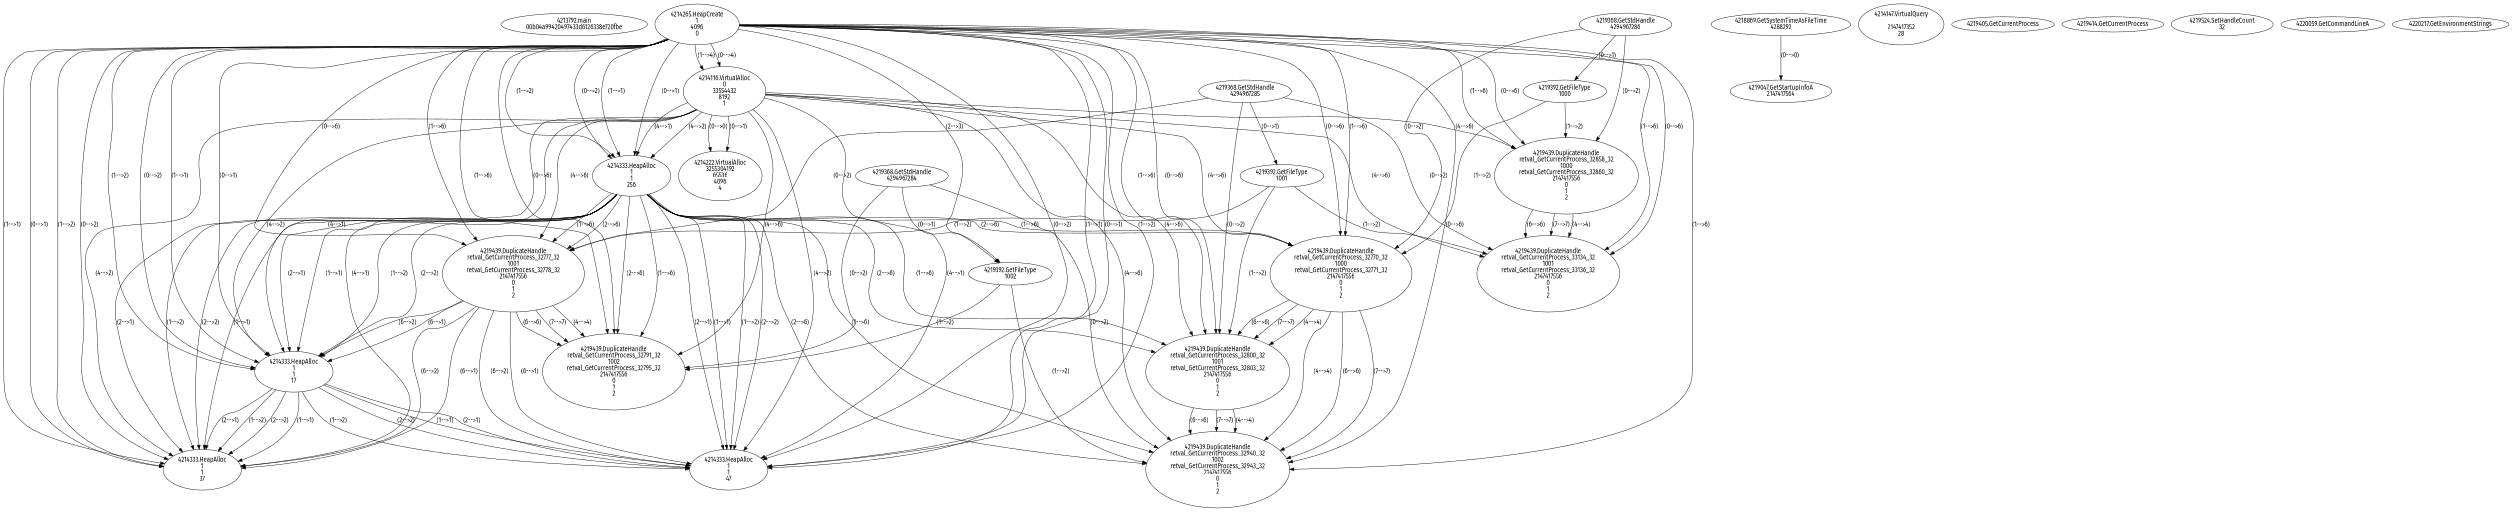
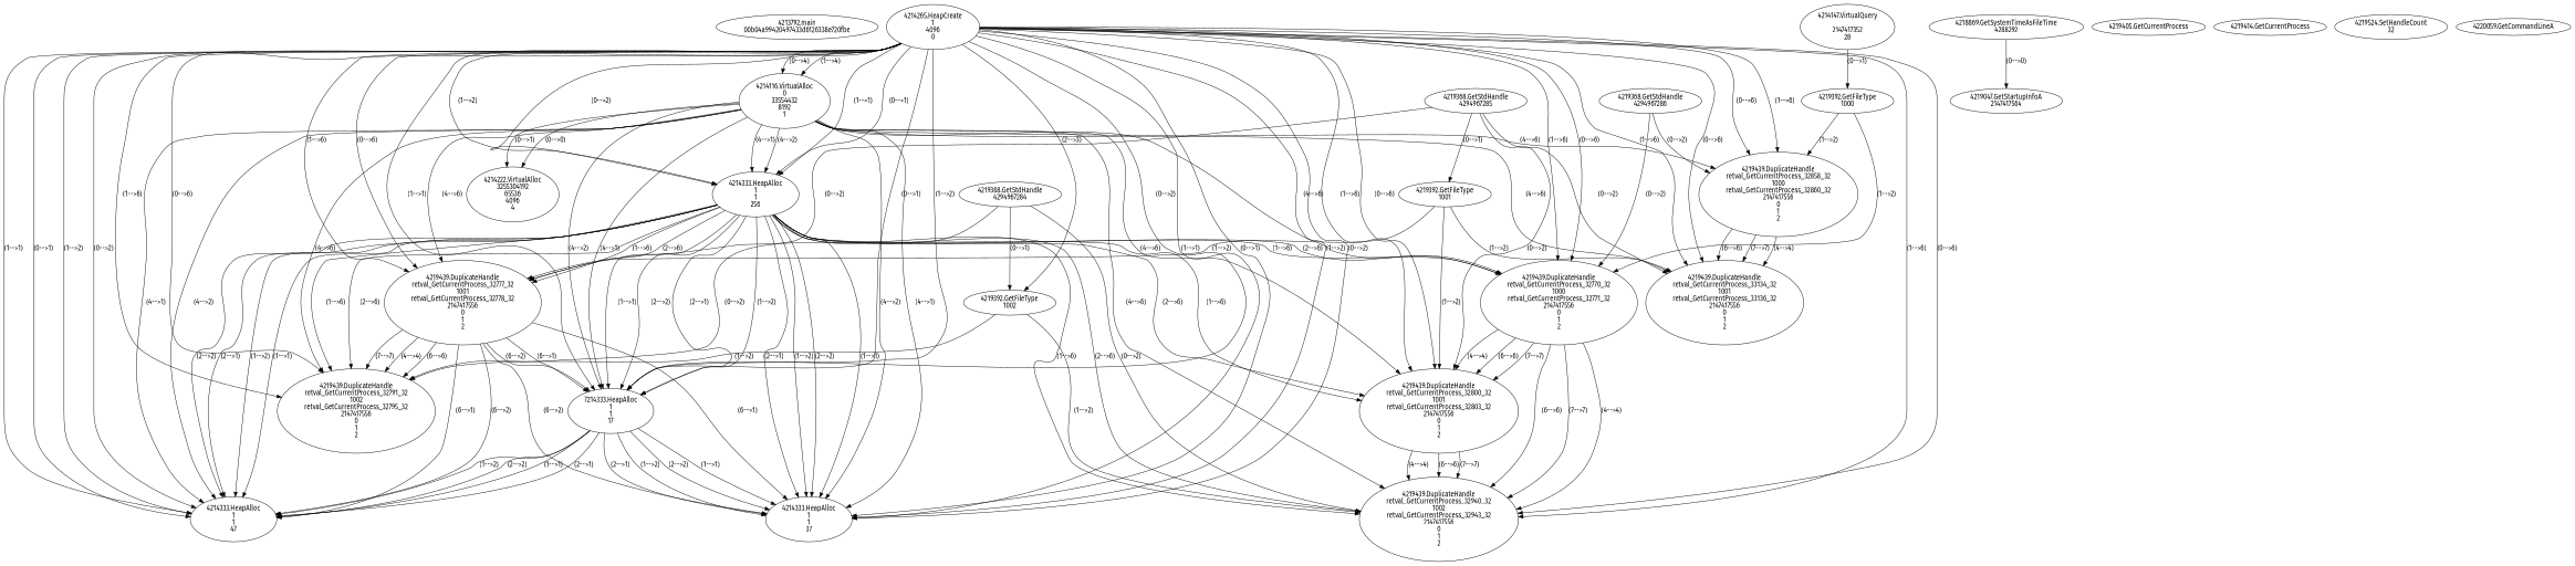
  digraph {
    fontname="Fira Sans"
    node [fontname="Fira Sans"]
    edge [fontname="Fira Sans"]
    n1 [label="4213792.main\n00b04a99420497433d6126338e720fbe"]
    n2 [label="4214265.HeapCreate\n1\n4096\n0"]
    n3 [label="4214116.VirtualAlloc\n0\n33554432\n8192\n1"]
    n4 [label="4219439.DuplicateHandle\nretval_GetCurrentProcess_32858_32\n1000\nretval_GetCurrentProcess_32860_32\n2147417556\n0\n1\n2"]
    n5 [label="4219439.DuplicateHandle\nretval_GetCurrentProcess_33134_32\n1001\nretval_GetCurrentProcess_33136_32\n2147417556\n0\n1\n2"]
    n6 [label="4214333.HeapAlloc\n1\n1\n256"]
    n7 [label="4219439.DuplicateHandle\nretval_GetCurrentProcess_32777_32\n1001\nretval_GetCurrentProcess_32778_32\n2147417556\n0\n1\n2"]
-   n8 [label="4214333.HeapAlloc\n1\n1\n17"]
+   n8 [label="7214333.HeapAlloc\n1\n1\n17"]
    n9 [label="4214333.HeapAlloc\n1\n1\n47"]
    n10 [label="4219439.DuplicateHandle\nretval_GetCurrentProcess_32770_32\n1000\nretval_GetCurrentProcess_32771_32\n2147417556\n0\n1\n2"]
    n11 [label="4219439.DuplicateHandle\nretval_GetCurrentProcess_32800_32\n1001\nretval_GetCurrentProcess_32803_32\n2147417556\n0\n1\n2"]
    n12 [label="4219439.DuplicateHandle\nretval_GetCurrentProcess_32940_32\n1002\nretval_GetCurrentProcess_32943_32\n2147417556\n0\n1\n2"]
    n13 [label="4219439.DuplicateHandle\nretval_GetCurrentProcess_32791_32\n1002\nretval_GetCurrentProcess_32795_32\n2147417556\n0\n1\n2"]
    n14 [label="4214333.HeapAlloc\n1\n1\n37"]
    n15 [label="4219392.GetFileType\n1002"]
    n16 [label="4214222.VirtualAlloc\n3255304192\n65536\n4096\n4"]
    n17 [label="4218869.GetSystemTimeAsFileTime\n4288292"]
    n18 [label="4219047.GetStartupInfoA\n2147417564"]
    n19 [label="4214147.VirtualQuery\n\n2147417352\n28"]
    n20 [label="4219368.GetStdHandle\n4294967286"]
    n21 [label="4219392.GetFileType\n1000"]
    n22 [label="4219405.GetCurrentProcess\n"]
    n23 [label="4219414.GetCurrentProcess\n"]
    n24 [label="4219368.GetStdHandle\n4294967285"]
    n25 [label="4219392.GetFileType\n1001"]
    n26 [label="4219368.GetStdHandle\n4294967284"]
    n27 [label="4219524.SetHandleCount\n32"]
    n28 [label="4220059.GetCommandLineA\n"]
-   n29 [label="4220217.GetEnvironmentStrings\n"]
    n2 -> n3 [label="(1-->4)"]
    n2 -> n3 [label="(0-->4)"]
    n2 -> n4 [label="(1-->6)"]
    n2 -> n4 [label="(0-->6)"]
    n2 -> n5 [label="(1-->6)"]
    n2 -> n5 [label="(0-->6)"]
    n2 -> n6 [label="(1-->1)"]
    n2 -> n6 [label="(0-->1)"]
    n2 -> n6 [label="(1-->2)"]
    n2 -> n6 [label="(0-->2)"]
    n2 -> n7 [label="(1-->6)"]
    n2 -> n7 [label="(0-->6)"]
    n2 -> n8 [label="(1-->1)"]
    n2 -> n8 [label="(0-->1)"]
    n2 -> n8 [label="(1-->2)"]
    n2 -> n8 [label="(0-->2)"]
    n2 -> n9 [label="(1-->1)"]
    n2 -> n9 [label="(0-->1)"]
    n2 -> n9 [label="(1-->2)"]
    n2 -> n9 [label="(0-->2)"]
    n2 -> n10 [label="(1-->6)"]
    n2 -> n10 [label="(0-->6)"]
    n2 -> n11 [label="(1-->6)"]
    n2 -> n11 [label="(0-->6)"]
    n2 -> n12 [label="(1-->6)"]
    n2 -> n12 [label="(0-->6)"]
    n2 -> n13 [label="(1-->6)"]
    n2 -> n13 [label="(0-->6)"]
    n2 -> n14 [label="(1-->1)"]
    n2 -> n14 [label="(0-->1)"]
    n2 -> n14 [label="(1-->2)"]
    n2 -> n14 [label="(0-->2)"]
    n2 -> n15 [label="(2-->3)"]
    n3 -> n4 [label="(4-->6)"]
    n3 -> n5 [label="(4-->6)"]
    n3 -> n6 [label="(4-->1)"]
    n3 -> n6 [label="(4-->2)"]
    n3 -> n7 [label="(4-->6)"]
    n3 -> n8 [label="(4-->1)"]
    n3 -> n8 [label="(4-->2)"]
    n3 -> n9 [label="(4-->1)"]
    n3 -> n9 [label="(4-->2)"]
    n3 -> n10 [label="(4-->6)"]
    n3 -> n11 [label="(4-->6)"]
    n3 -> n12 [label="(4-->6)"]
    n3 -> n13 [label="(4-->6)"]
    n3 -> n14 [label="(4-->1)"]
    n3 -> n14 [label="(4-->2)"]
    n3 -> n16 [label="(0-->1)"]
    n3 -> n16 [label="(0-->0)"]
    n4 -> n5 [label="(4-->4)"]
    n4 -> n5 [label="(6-->6)"]
    n4 -> n5 [label="(7-->7)"]
    n6 -> n7 [label="(1-->6)"]
    n6 -> n7 [label="(2-->6)"]
    n6 -> n8 [label="(1-->1)"]
    n6 -> n8 [label="(2-->1)"]
    n6 -> n8 [label="(1-->2)"]
    n6 -> n8 [label="(2-->2)"]
    n6 -> n9 [label="(1-->1)"]
    n6 -> n9 [label="(2-->1)"]
    n6 -> n9 [label="(1-->2)"]
    n6 -> n9 [label="(2-->2)"]
    n6 -> n10 [label="(1-->6)"]
    n6 -> n10 [label="(2-->6)"]
    n6 -> n11 [label="(1-->6)"]
    n6 -> n11 [label="(2-->6)"]
    n6 -> n12 [label="(1-->6)"]
    n6 -> n12 [label="(2-->6)"]
    n6 -> n13 [label="(1-->6)"]
    n6 -> n13 [label="(2-->6)"]
    n6 -> n14 [label="(1-->1)"]
    n6 -> n14 [label="(2-->1)"]
    n6 -> n14 [label="(1-->2)"]
    n6 -> n14 [label="(2-->2)"]
    n7 -> n8 [label="(6-->1)"]
    n7 -> n8 [label="(6-->2)"]
    n7 -> n9 [label="(6-->1)"]
    n7 -> n9 [label="(6-->2)"]
    n7 -> n13 [label="(4-->4)"]
    n7 -> n13 [label="(6-->6)"]
    n7 -> n13 [label="(7-->7)"]
    n7 -> n14 [label="(6-->1)"]
    n7 -> n14 [label="(6-->2)"]
    n8 -> n9 [label="(1-->1)"]
    n8 -> n9 [label="(2-->1)"]
    n8 -> n9 [label="(1-->2)"]
    n8 -> n9 [label="(2-->2)"]
    n8 -> n14 [label="(1-->1)"]
    n8 -> n14 [label="(2-->1)"]
    n8 -> n14 [label="(1-->2)"]
    n8 -> n14 [label="(2-->2)"]
    n10 -> n11 [label="(4-->4)"]
    n10 -> n11 [label="(6-->6)"]
    n10 -> n11 [label="(7-->7)"]
    n10 -> n12 [label="(4-->4)"]
    n10 -> n12 [label="(6-->6)"]
    n10 -> n12 [label="(7-->7)"]
    n11 -> n12 [label="(4-->4)"]
    n11 -> n12 [label="(6-->6)"]
    n11 -> n12 [label="(7-->7)"]
    n15 -> n12 [label="(1-->2)"]
    n15 -> n13 [label="(1-->2)"]
    n17 -> n18 [label="(0-->0)"]
    n20 -> n4 [label="(0-->2)"]
    n20 -> n10 [label="(0-->2)"]
-   n20 -> n21 [label="(0-->1)"]
+   n19 -> n21 [label="(0-->1)"]
    n21 -> n4 [label="(1-->2)"]
    n21 -> n10 [label="(1-->2)"]
    n24 -> n5 [label="(0-->2)"]
    n24 -> n7 [label="(0-->2)"]
    n24 -> n11 [label="(0-->2)"]
    n24 -> n25 [label="(0-->1)"]
    n25 -> n5 [label="(1-->2)"]
    n25 -> n7 [label="(1-->2)"]
    n25 -> n11 [label="(1-->2)"]
    n26 -> n12 [label="(0-->2)"]
    n26 -> n13 [label="(0-->2)"]
    n26 -> n15 [label="(0-->1)"]
  }
